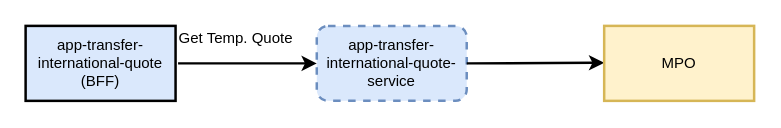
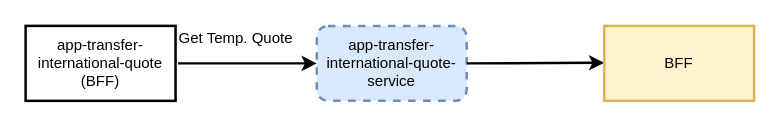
  <mxCell id="0" />
  <mxCell id="1" parent="0" />
- <mxCell id="2" value="app-transfer-international-quote (BFF)" style="rounded=0;whiteSpace=wrap;html=1;strokeWidth=2;fillColor=#dae8fc;" vertex="1" parent="1"><mxGeometry x="20" y="20" width="120" height="60" as="geometry" /></mxCell>
+ <mxCell id="2" value="app-transfer-international-quote (BFF)" style="rounded=0;whiteSpace=wrap;html=1;strokeWidth=2;" vertex="1" parent="1"><mxGeometry x="20" y="20" width="120" height="60" as="geometry" /></mxCell>
  <mxCell id="3" value="app-transfer-international-quote-service" style="whiteSpace=wrap;html=1;strokeWidth=2;dashed=1;fillColor=#dae8fc;strokeColor=#6c8ebf;rounded=1;" vertex="1" parent="1"><mxGeometry x="253" y="20" width="120" height="60" as="geometry" /></mxCell>
  <mxCell id="4" value="" style="endArrow=classic;html=1;fontColor=#FFFFFF;exitX=1;exitY=0.5;exitDx=0;exitDy=0;strokeWidth=2;entryX=0;entryY=0.5;entryDx=0;entryDy=0;" edge="1" parent="1" target="3"><mxGeometry width="50" height="50" relative="1" as="geometry"><mxPoint x="142" y="50" as="sourcePoint" /><mxPoint x="210" y="50" as="targetPoint" /></mxGeometry></mxCell>
  <mxCell id="5" value="" style="endArrow=classic;html=1;fontColor=#FFFFFF;strokeWidth=2;entryX=0;entryY=0.5;entryDx=0;entryDy=0;exitX=1;exitY=0.5;exitDx=0;exitDy=0;" edge="1" parent="1" source="3"><mxGeometry width="50" height="50" relative="1" as="geometry"><mxPoint x="381" y="49.5" as="sourcePoint" /><mxPoint x="483" y="49.5" as="targetPoint" /></mxGeometry></mxCell>
  <mxCell id="6" value="Get Temp. Quote" style="text;html=1;align=center;verticalAlign=middle;resizable=0;points=[];autosize=1;strokeColor=none;fontColor=#000000;" vertex="1" parent="1"><mxGeometry x="133" y="20" width="110" height="20" as="geometry" /></mxCell>
- <mxCell id="7" value="MPO" style="rounded=0;whiteSpace=wrap;html=1;strokeWidth=2;fillColor=#fff2cc;strokeColor=#d6b656;" vertex="1" parent="1"><mxGeometry x="483" y="20" width="120" height="60" as="geometry" /></mxCell>
+ <mxCell id="7" value="BFF" style="rounded=0;whiteSpace=wrap;html=1;strokeWidth=2;fillColor=#fff2cc;strokeColor=#d6b656;" vertex="1" parent="1"><mxGeometry x="483" y="20" width="120" height="60" as="geometry" /></mxCell>
